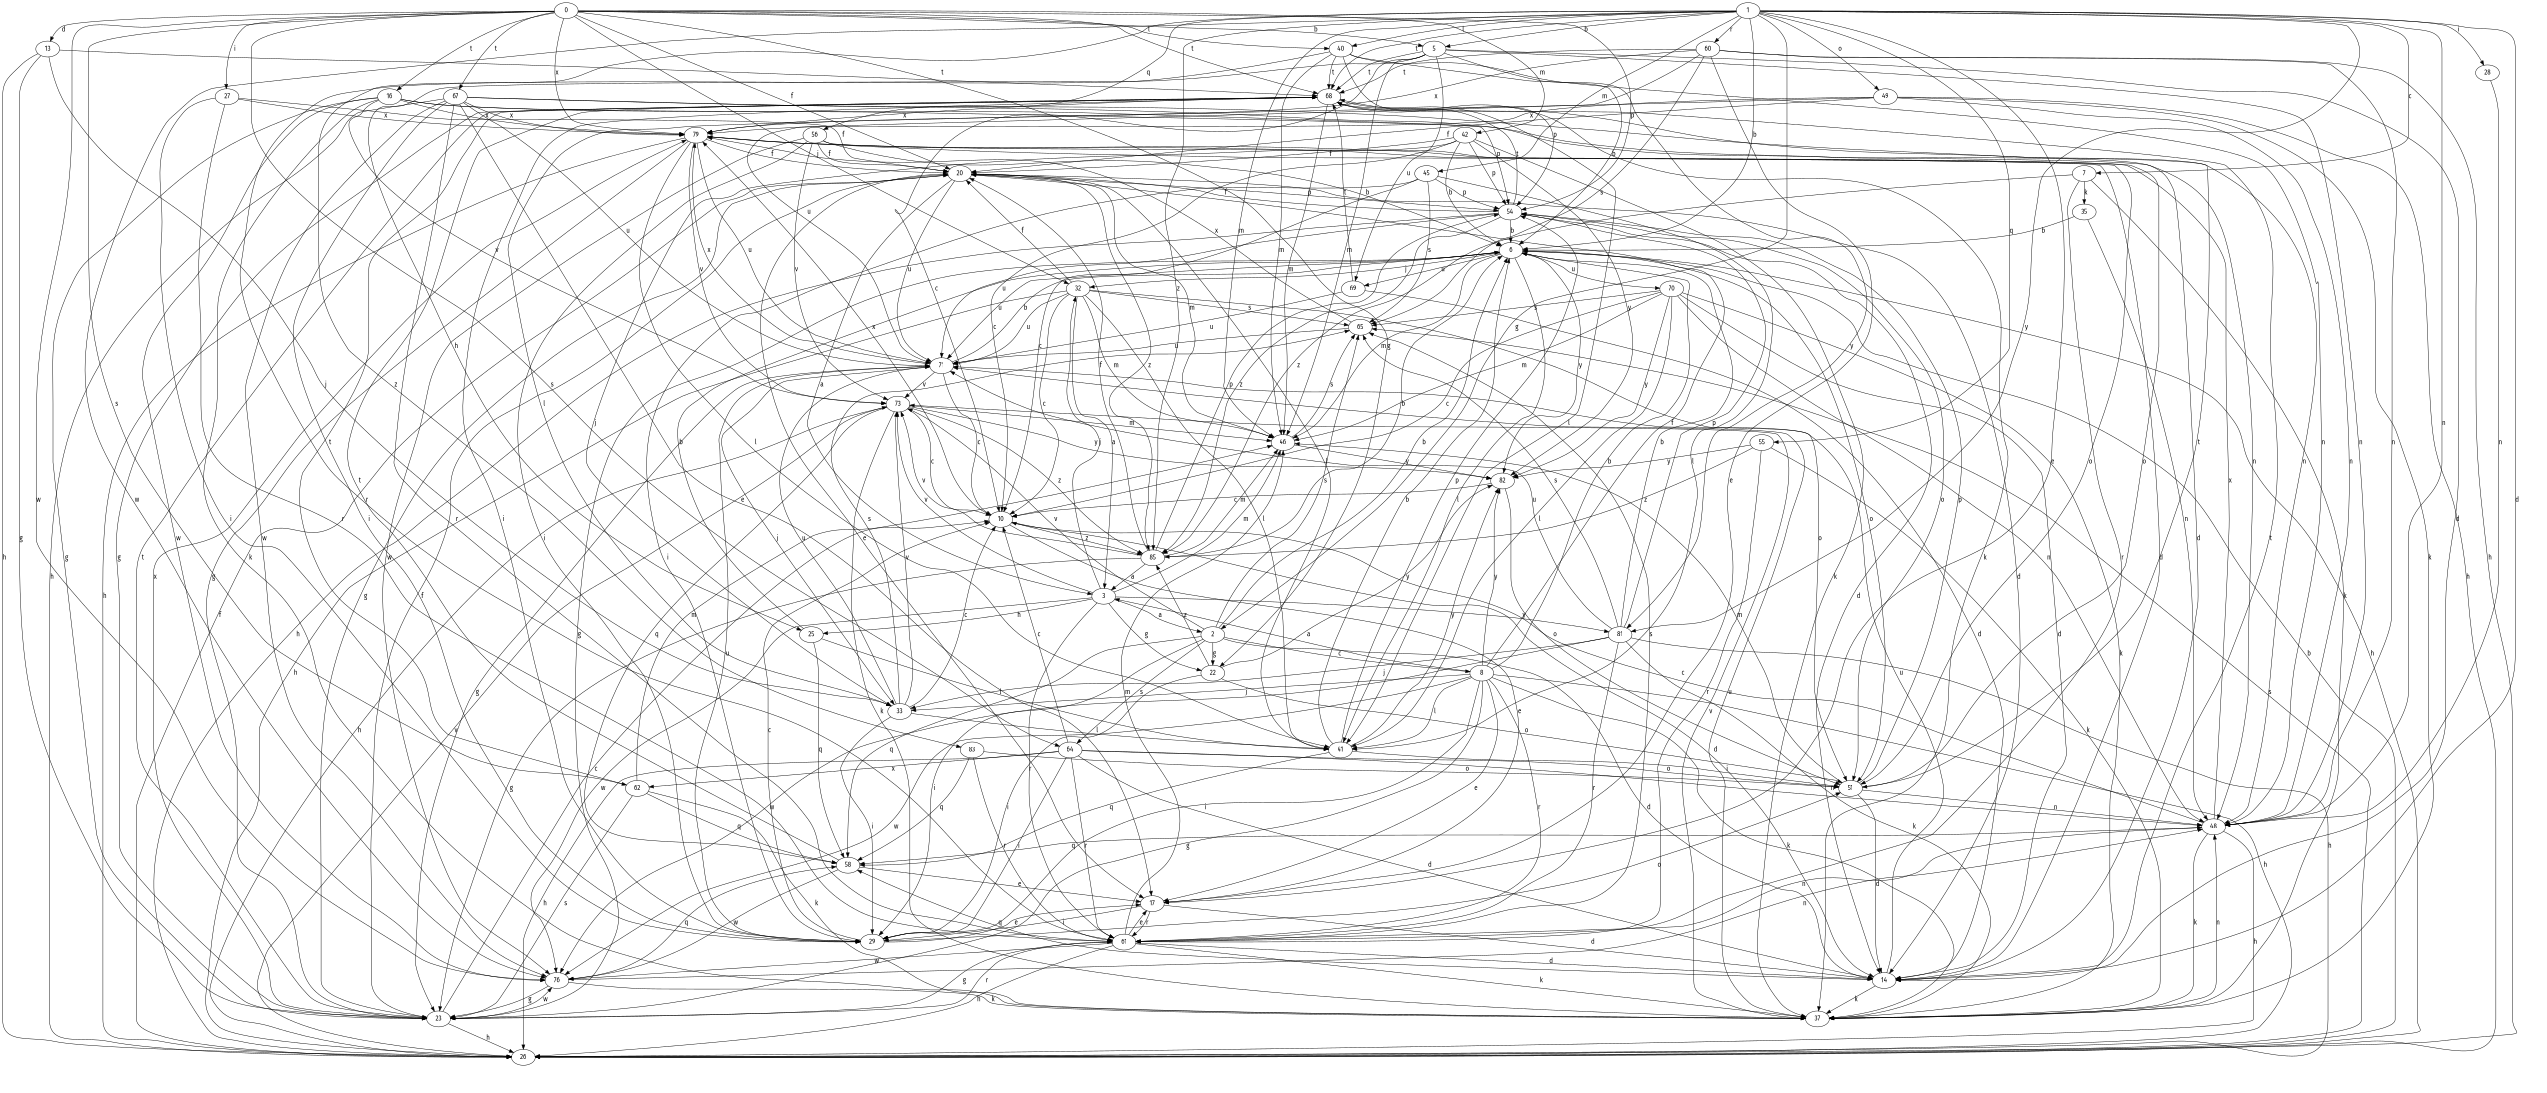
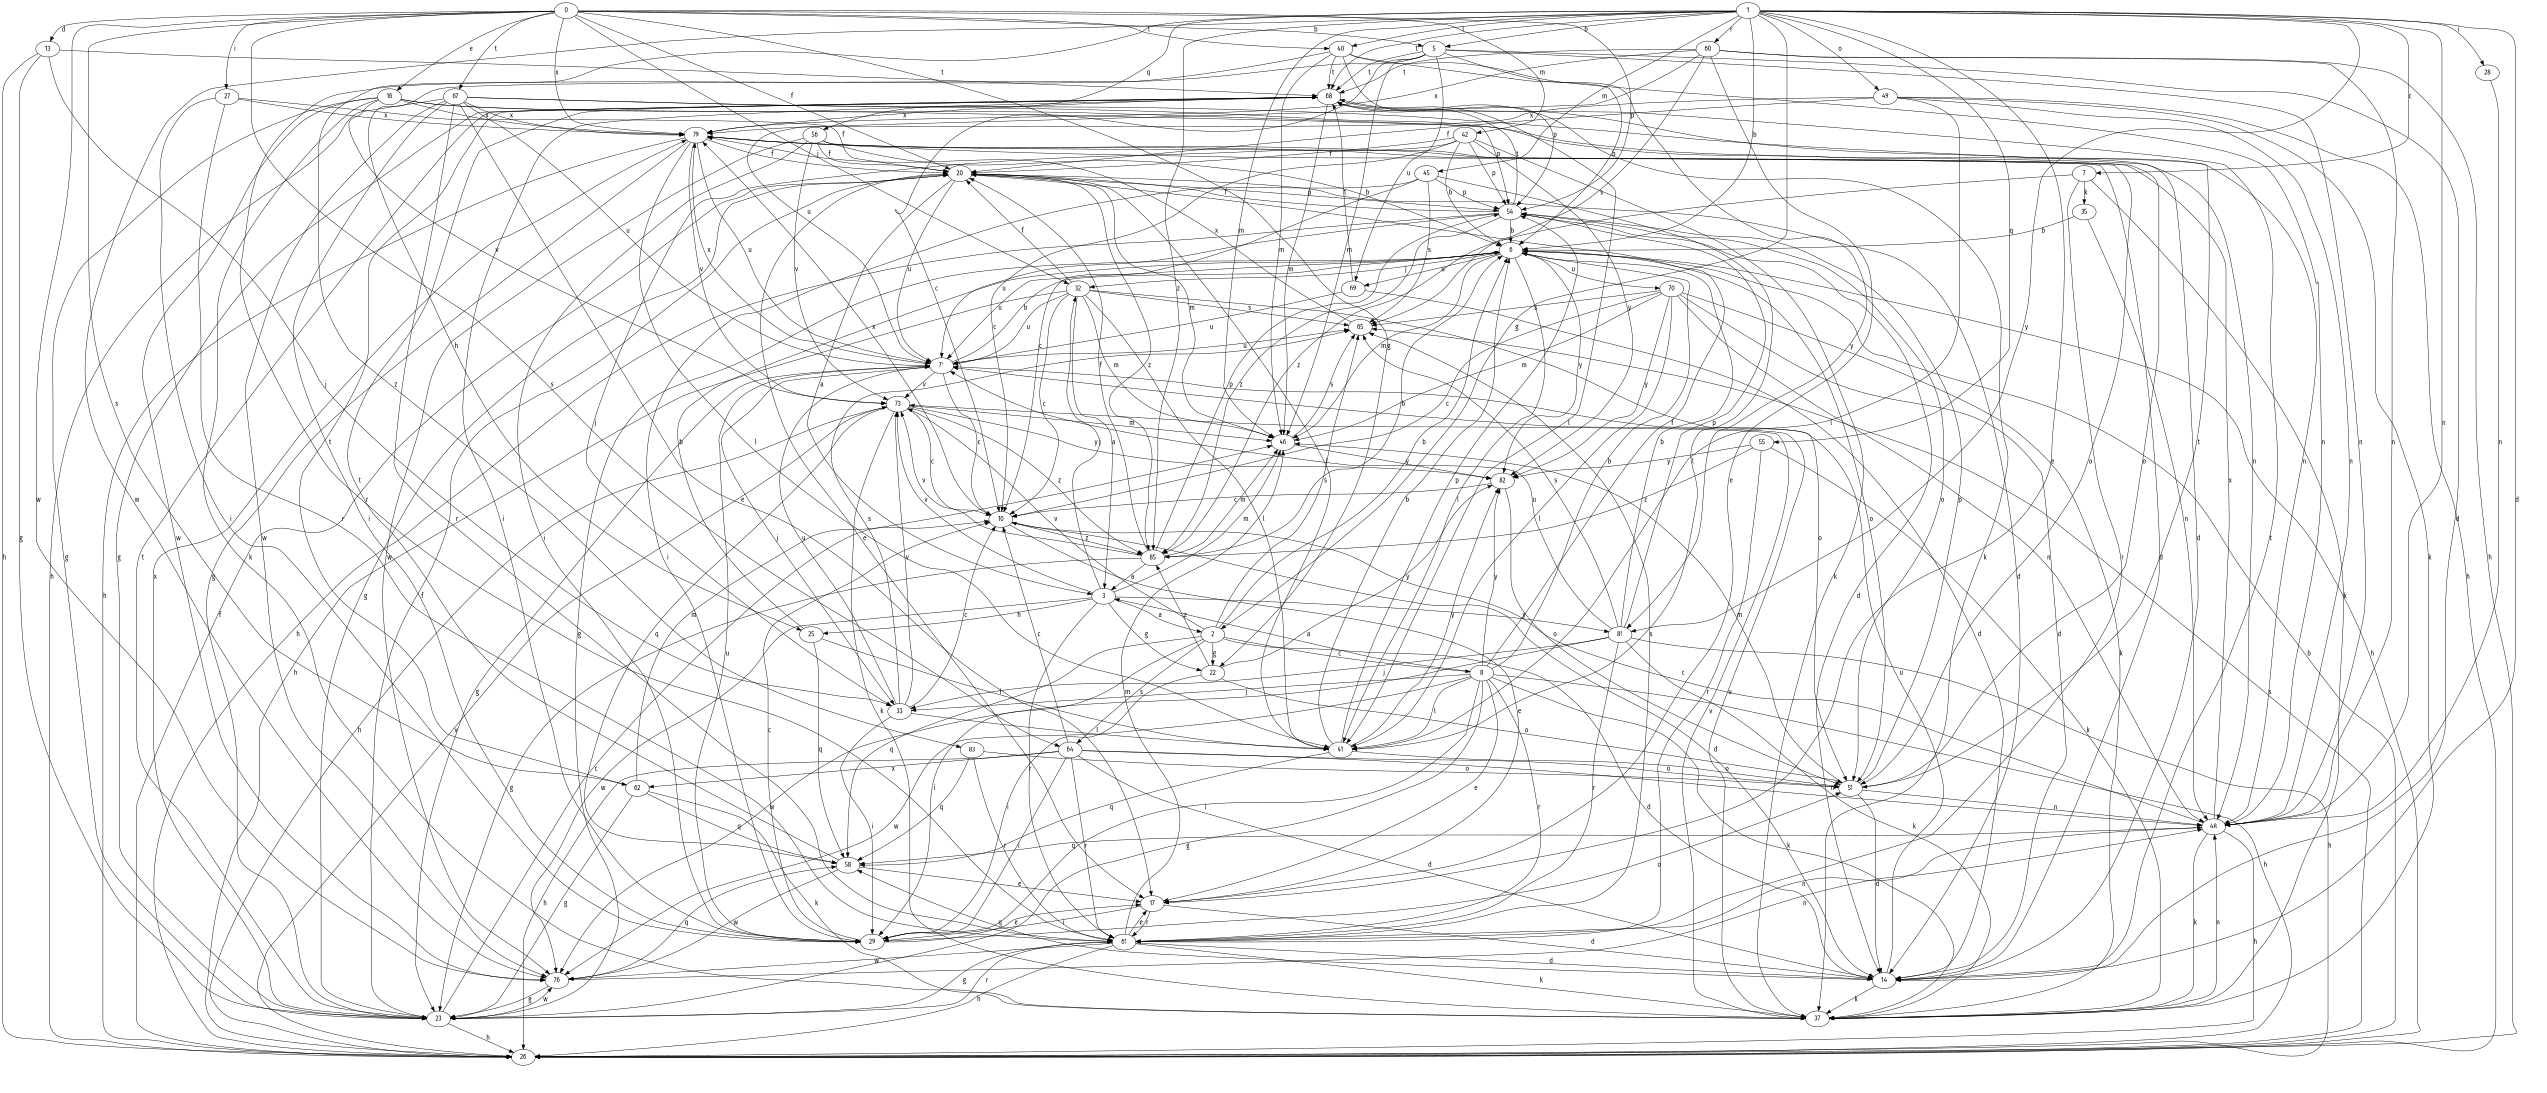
  strict digraph {
    fontname="Fira Sans"
    node [fontname="Fira Sans"]
    edge [fontname="Fira Sans"]
    0
    5
    13
    16
    20
    22
    27
    32
    40
    42
    54
    62
    64
    67
    68
    76
    79
    14
    46
    48
    81
    25
    10
    69
    23
    26
    33
    73
    37
    17
    85
    3
    41
    71
    29
    51
    82
    61
    65
    6
    58
    1
    2
    7
    28
    45
    49
    55
    56
    60
    83
    8
    70
    35
    0 -> 5 [label=b]
    0 -> 13 [label=d]
-   0 -> 16 [label=t]
+   0 -> 16 [label=e]
    0 -> 20 [label=f]
    0 -> 22 [label=g]
    0 -> 27 [label=i]
    0 -> 32 [label=j]
    0 -> 40 [label=l]
    0 -> 42 [label=m]
    0 -> 54 [label=p]
    0 -> 62 [label=s]
    0 -> 64 [label=s]
    0 -> 67 [label=t]
-   0 -> 68 [label=t]
    0 -> 76 [label=w]
    0 -> 79 [label=x]
    5 -> 68 [label=t]
    5 -> 14 [label=d]
    5 -> 46 [label=m]
    5 -> 48 [label=n]
    5 -> 81 [label=y]
    5 -> 25 [label=h]
    5 -> 10 [label=c]
    5 -> 69 [label=u]
    13 -> 68 [label=t]
    13 -> 23 [label=g]
    13 -> 26 [label=h]
    13 -> 33 [label=j]
    16 -> 54 [label=p]
    16 -> 76 [label=w]
    16 -> 79 [label=x]
    16 -> 48 [label=n]
    16 -> 23 [label=g]
    16 -> 73 [label=v]
    16 -> 37 [label=k]
    20 -> 54 [label=p]
    20 -> 14 [label=d]
    20 -> 46 [label=m]
    20 -> 23 [label=g]
    20 -> 17 [label=e]
    20 -> 85 [label=z]
    20 -> 3 [label=a]
    20 -> 41 [label=l]
    20 -> 71 [label=u]
    22 -> 85 [label=z]
    22 -> 29 [label=i]
    22 -> 51 [label=o]
    22 -> 82 [label=y]
    27 -> 20 [label=f]
    27 -> 79 [label=x]
    27 -> 29 [label=i]
    27 -> 61 [label=r]
    32 -> 20 [label=f]
    32 -> 46 [label=m]
    32 -> 10 [label=c]
    32 -> 26 [label=h]
    32 -> 3 [label=a]
    32 -> 41 [label=l]
    32 -> 71 [label=u]
    32 -> 51 [label=o]
    32 -> 65 [label=s]
    40 -> 54 [label=p]
    40 -> 68 [label=t]
    40 -> 46 [label=m]
    40 -> 48 [label=n]
    40 -> 61 [label=r]
    40 -> 6 [label=b]
    42 -> 20 [label=f]
    42 -> 54 [label=p]
    42 -> 10 [label=c]
    42 -> 33 [label=j]
    42 -> 37 [label=k]
    42 -> 82 [label=y]
    42 -> 6 [label=b]
    54 -> 20 [label=f]
    54 -> 68 [label=t]
    54 -> 14 [label=d]
    54 -> 26 [label=h]
    54 -> 85 [label=z]
    54 -> 71 [label=u]
    54 -> 51 [label=o]
    54 -> 6 [label=b]
    62 -> 68 [label=t]
    62 -> 46 [label=m]
-   62 -> 23 [label=s]
+   62 -> 23 [label=g]
    62 -> 37 [label=k]
    62 -> 58 [label=q]
    64 -> 62 [label=x]
    64 -> 14 [label=d]
    64 -> 48 [label=n]
    64 -> 10 [label=c]
    64 -> 26 [label=h]
    64 -> 29 [label=i]
    64 -> 51 [label=o]
    64 -> 61 [label=r]
    67 -> 76 [label=w]
    67 -> 79 [label=x]
    67 -> 14 [label=d]
    67 -> 48 [label=n]
    67 -> 26 [label=h]
    67 -> 17 [label=e]
    67 -> 71 [label=u]
    67 -> 29 [label=i]
    67 -> 61 [label=r]
    68 -> 79 [label=x]
    68 -> 46 [label=m]
    68 -> 23 [label=g]
    68 -> 37 [label=k]
    68 -> 41 [label=l]
    68 -> 29 [label=i]
    76 -> 48 [label=n]
    76 -> 23 [label=g]
-   76 -> 37 [label=k]
    76 -> 58 [label=q]
    79 -> 20 [label=f]
    79 -> 14 [label=d]
    79 -> 23 [label=g]
    79 -> 26 [label=h]
    79 -> 73 [label=v]
    79 -> 41 [label=l]
    79 -> 71 [label=u]
    79 -> 51 [label=o]
    14 -> 68 [label=t]
    14 -> 37 [label=k]
    14 -> 71 [label=u]
    14 -> 58 [label=q]
    46 -> 82 [label=y]
    46 -> 65 [label=s]
    48 -> 79 [label=x]
    48 -> 10 [label=c]
    48 -> 26 [label=h]
    48 -> 37 [label=k]
    48 -> 58 [label=q]
    81 -> 54 [label=p]
    81 -> 76 [label=w]
    81 -> 26 [label=h]
    81 -> 33 [label=j]
    81 -> 37 [label=k]
    81 -> 71 [label=u]
    81 -> 61 [label=r]
    81 -> 65 [label=s]
    81 -> 6 [label=b]
    25 -> 41 [label=l]
    25 -> 6 [label=b]
    25 -> 58 [label=q]
    10 -> 79 [label=x]
    10 -> 14 [label=d]
    10 -> 17 [label=e]
    10 -> 85 [label=z]
    69 -> 68 [label=t]
    69 -> 14 [label=d]
    69 -> 71 [label=u]
    23 -> 20 [label=f]
    23 -> 68 [label=t]
    23 -> 76 [label=w]
    23 -> 79 [label=x]
    23 -> 10 [label=c]
    23 -> 26 [label=h]
    23 -> 61 [label=r]
    26 -> 20 [label=f]
    26 -> 73 [label=v]
    26 -> 65 [label=s]
    26 -> 6 [label=b]
    33 -> 10 [label=c]
    33 -> 73 [label=v]
    33 -> 41 [label=l]
    33 -> 71 [label=u]
    33 -> 29 [label=i]
    33 -> 65 [label=s]
    73 -> 46 [label=m]
    73 -> 10 [label=c]
    73 -> 26 [label=h]
    73 -> 37 [label=k]
    73 -> 85 [label=z]
    73 -> 82 [label=y]
    73 -> 58 [label=q]
    37 -> 48 [label=n]
    37 -> 73 [label=v]
    37 -> 71 [label=u]
    17 -> 14 [label=d]
    17 -> 29 [label=i]
    17 -> 61 [label=r]
    85 -> 20 [label=f]
    85 -> 54 [label=p]
    85 -> 46 [label=m]
    85 -> 23 [label=g]
    85 -> 73 [label=v]
    85 -> 3 [label=a]
    85 -> 6 [label=b]
    3 -> 22 [label=g]
    3 -> 32 [label=j]
    3 -> 76 [label=w]
    3 -> 46 [label=m]
    3 -> 81 [label=y]
    3 -> 25 [label=h]
    3 -> 73 [label=v]
    3 -> 61 [label=r]
    3 -> 2 [label=a]
    41 -> 54 [label=p]
-   41 -> 51 [label=i]
+   41 -> 51 [label=o]
    41 -> 82 [label=y]
    41 -> 6 [label=b]
    41 -> 58 [label=q]
    71 -> 79 [label=x]
    71 -> 10 [label=c]
    71 -> 23 [label=g]
    71 -> 33 [label=j]
    71 -> 73 [label=v]
    71 -> 6 [label=b]
    29 -> 10 [label=c]
    29 -> 17 [label=e]
    29 -> 71 [label=u]
    29 -> 51 [label=o]
    51 -> 54 [label=p]
    51 -> 68 [label=t]
    51 -> 14 [label=d]
    51 -> 46 [label=m]
    51 -> 48 [label=n]
    82 -> 10 [label=c]
    82 -> 51 [label=o]
    61 -> 76 [label=w]
    61 -> 14 [label=d]
    61 -> 46 [label=m]
    61 -> 48 [label=n]
    61 -> 23 [label=g]
    61 -> 26 [label=h]
    61 -> 37 [label=k]
    61 -> 17 [label=e]
    61 -> 65 [label=s]
    65 -> 79 [label=x]
-   65 -> 71 [label=u]
+   71 -> 65 [label=u]
    6 -> 32 [label=j]
    6 -> 46 [label=m]
    6 -> 69 [label=u]
    6 -> 23 [label=g]
    6 -> 26 [label=h]
    6 -> 41 [label=l]
    6 -> 71 [label=u]
    6 -> 51 [label=o]
    6 -> 82 [label=y]
    6 -> 70 [label=u]
    58 -> 68 [label=t]
    58 -> 76 [label=w]
    58 -> 17 [label=e]
    1 -> 5 [label=b]
    1 -> 40 [label=l]
    1 -> 68 [label=t]
    1 -> 76 [label=w]
    1 -> 14 [label=d]
    1 -> 46 [label=m]
    1 -> 48 [label=n]
    1 -> 81 [label=y]
    1 -> 17 [label=e]
    1 -> 85 [label=z]
    1 -> 6 [label=b]
    1 -> 2 [label=g]
    1 -> 7 [label=c]
    1 -> 28 [label=i]
    1 -> 45 [label=m]
    1 -> 49 [label=o]
    1 -> 55 [label=q]
    1 -> 56 [label=q]
    1 -> 60 [label=r]
    1 -> 83 [label=z]
    2 -> 22 [label=g]
    2 -> 64 [label=s]
    2 -> 14 [label=d]
    2 -> 73 [label=v]
    2 -> 29 [label=i]
    2 -> 65 [label=s]
    2 -> 6 [label=b]
    2 -> 58 [label=q]
    2 -> 8 [label=c]
    7 -> 37 [label=k]
    7 -> 85 [label=z]
    7 -> 61 [label=r]
    7 -> 35 [label=k]
    28 -> 48 [label=n]
    45 -> 54 [label=p]
    45 -> 10 [label=c]
    45 -> 41 [label=l]
    45 -> 29 [label=i]
    45 -> 65 [label=s]
    49 -> 20 [label=f]
    49 -> 79 [label=x]
    49 -> 48 [label=n]
    49 -> 26 [label=h]
    49 -> 37 [label=k]
-   49 -> 33 [label=l]
+   49 -> 41 [label=l]
    55 -> 37 [label=k]
    55 -> 85 [label=z]
    55 -> 82 [label=y]
    55 -> 61 [label=r]
    56 -> 20 [label=f]
    56 -> 76 [label=w]
    56 -> 73 [label=v]
    56 -> 29 [label=i]
    56 -> 51 [label=o]
    56 -> 6 [label=b]
    60 -> 68 [label=t]
    60 -> 79 [label=x]
    60 -> 48 [label=n]
    60 -> 26 [label=h]
    60 -> 17 [label=e]
    60 -> 71 [label=u]
    60 -> 65 [label=s]
    83 -> 51 [label=o]
    83 -> 61 [label=r]
    83 -> 58 [label=q]
    8 -> 20 [label=f]
    8 -> 76 [label=w]
    8 -> 23 [label=g]
    8 -> 26 [label=h]
    8 -> 33 [label=j]
    8 -> 37 [label=k]
    8 -> 17 [label=e]
    8 -> 3 [label=a]
    8 -> 41 [label=l]
    8 -> 29 [label=i]
    8 -> 82 [label=y]
    8 -> 61 [label=r]
    8 -> 6 [label=b]
    70 -> 14 [label=d]
    70 -> 46 [label=m]
    70 -> 48 [label=n]
    70 -> 10 [label=c]
    70 -> 37 [label=k]
    70 -> 41 [label=l]
    70 -> 82 [label=y]
    70 -> 65 [label=s]
    35 -> 48 [label=n]
    35 -> 6 [label=b]
  }
